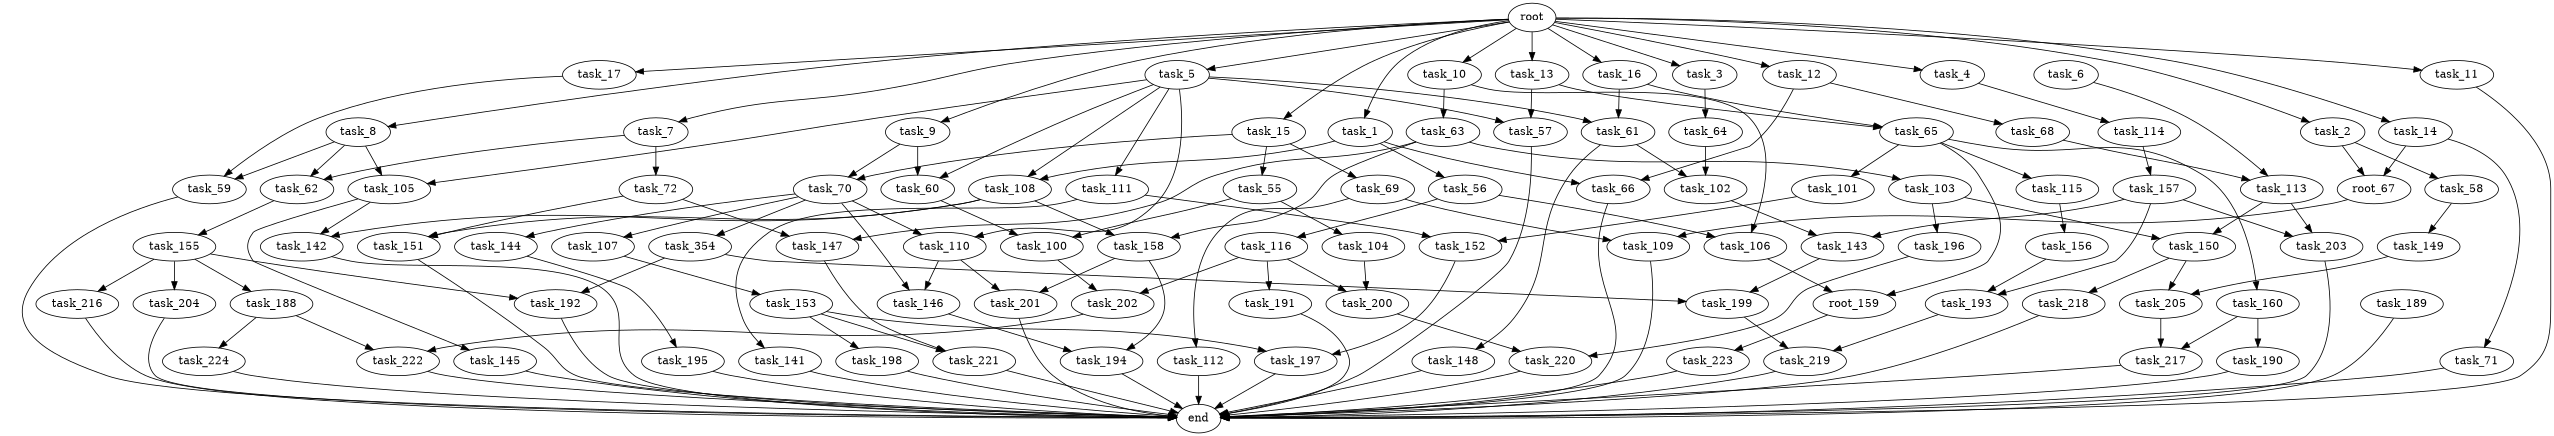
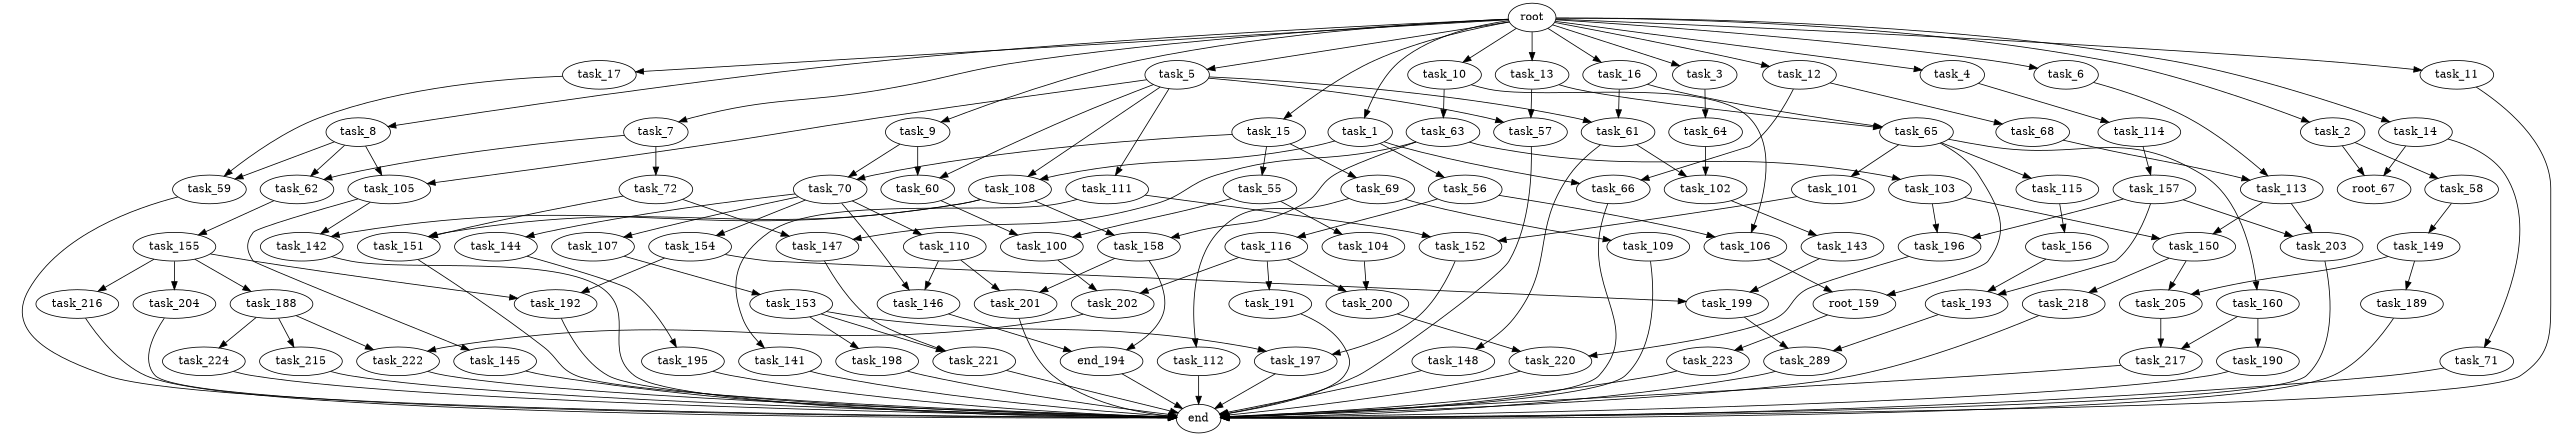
  digraph {
    task_144
    task_195
    end
    task_8
    task_105
    task_62
    task_59
    task_142
    task_145
    task_155
    task_103
    task_150
    task_196
    task_218
    task_205
    task_220
    task_101
    task_152
    task_197
    task_108
    task_151
    task_158
    task_201
-   task_194
+   task_194 [label=end_194]
    task_191
    task_15
    task_70
    task_69
    task_55
-   task_154 [label=task_354]
+   task_154
    task_110
    task_146
    task_107
    task_109
    task_112
    task_100
    task_104
    task_58
    task_149
    task_189
    task_192
    task_199
-   task_219
+   task_219 [label=task_289]
    task_16
    task_61
    task_65
    task_148
    task_102
    task_160
    n50 [label=root_159]
    task_115
    task_68
    task_113
    task_203
    task_143
    task_217
    task_223
    task_1
    task_66
    task_56
    task_106
    task_116
    task_64
    task_190
    task_11
    task_156
    task_193
    task_202
    task_222
    task_216
    task_188
    task_204
    task_153
    task_221
    task_198
    task_2
    n77 [label=root_67]
    task_10
    task_63
    task_147
    task_141
    task_224
+   task_215
    task_72
    task_17
    task_114
    task_157
    task_200
    task_9
    task_60
    task_57
    task_12
    task_3
    task_5
    task_111
    task_14
    task_71
    task_4
    root
    task_6
    task_13
    task_7
    task_144 -> task_195
    task_195 -> end
    task_8 -> task_105
    task_8 -> task_62
    task_8 -> task_59
    task_105 -> task_142
    task_105 -> task_145
    task_62 -> task_155
    task_59 -> end
    task_142 -> end
    task_145 -> end
    task_155 -> task_192
    task_155 -> task_216
    task_155 -> task_188
    task_155 -> task_204
    task_103 -> task_150
    task_103 -> task_196
    task_150 -> task_218
    task_150 -> task_205
    task_196 -> task_220
    task_218 -> end
    task_205 -> task_217
    task_220 -> end
    task_101 -> task_152
    task_152 -> task_197
    task_197 -> end
    task_108 -> task_142
    task_108 -> task_151
    task_108 -> task_158
    task_151 -> end
    task_158 -> task_201
    task_158 -> task_194
    task_201 -> end
    task_194 -> end
    task_191 -> end
    task_15 -> task_70
    task_15 -> task_69
    task_15 -> task_55
    task_70 -> task_144
    task_70 -> task_154
    task_70 -> task_110
    task_70 -> task_146
    task_70 -> task_107
    task_69 -> task_109
    task_69 -> task_112
    task_55 -> task_100
    task_55 -> task_104
    task_154 -> task_192
    task_154 -> task_199
    task_110 -> task_201
    task_110 -> task_146
    task_146 -> task_194
    task_107 -> task_153
    task_109 -> end
    task_112 -> end
    task_100 -> task_202
    task_104 -> task_200
    task_58 -> task_149
    task_149 -> task_205
+   task_149 -> task_189
    task_189 -> end
    task_192 -> end
    task_199 -> task_219
    task_219 -> end
    task_16 -> task_61
    task_16 -> task_65
    task_61 -> task_148
    task_61 -> task_102
    task_65 -> task_101
    task_65 -> task_160
    task_65 -> n50
    task_65 -> task_115
    task_148 -> end
    task_102 -> task_143
    task_160 -> task_217
    task_160 -> task_190
    n50 -> task_223
    task_115 -> task_156
    task_68 -> task_113
    task_113 -> task_150
    task_113 -> task_203
    task_203 -> end
    task_143 -> task_199
    task_217 -> end
    task_223 -> end
    task_1 -> task_108
    task_1 -> task_66
    task_1 -> task_56
    task_66 -> end
    task_56 -> task_106
    task_56 -> task_116
    task_106 -> n50
    task_116 -> task_191
    task_116 -> task_202
    task_116 -> task_200
    task_64 -> task_102
    task_190 -> end
    task_11 -> end
    task_156 -> task_193
    task_193 -> task_219
    task_202 -> task_222
    task_222 -> end
    task_216 -> end
    task_188 -> task_222
    task_188 -> task_224
+   task_188 -> task_215
    task_204 -> end
    task_153 -> task_197
    task_153 -> task_221
    task_153 -> task_198
    task_221 -> end
    task_198 -> end
    task_2 -> task_58
    task_2 -> n77
-   n77 -> task_109
    task_10 -> task_106
    task_10 -> task_63
    task_63 -> task_103
    task_63 -> task_158
    task_63 -> task_147
    task_147 -> task_221
    task_141 -> end
    task_224 -> end
+   task_215 -> end
    task_72 -> task_151
    task_72 -> task_147
    task_17 -> task_59
    task_114 -> task_157
-   task_157 -> task_143
+   task_157 -> task_196
    task_157 -> task_203
    task_157 -> task_193
    task_200 -> task_220
    task_9 -> task_70
    task_9 -> task_60
    task_60 -> task_100
    task_57 -> end
    task_12 -> task_68
    task_12 -> task_66
    task_3 -> task_64
    task_5 -> task_105
    task_5 -> task_108
-   task_5 -> task_110
    task_5 -> task_61
    task_5 -> task_60
    task_5 -> task_57
    task_5 -> task_111
    task_111 -> task_152
    task_111 -> task_141
    task_14 -> n77
    task_14 -> task_71
    task_71 -> end
    task_4 -> task_114
    root -> task_8
    root -> task_15
    root -> task_16
    root -> task_1
    root -> task_11
    root -> task_2
    root -> task_10
    root -> task_17
    root -> task_9
    root -> task_12
    root -> task_3
    root -> task_5
    root -> task_14
    root -> task_4
+   root -> task_6
    root -> task_13
    root -> task_7
    task_6 -> task_113
    task_13 -> task_65
    task_13 -> task_57
    task_7 -> task_62
    task_7 -> task_72
  }
